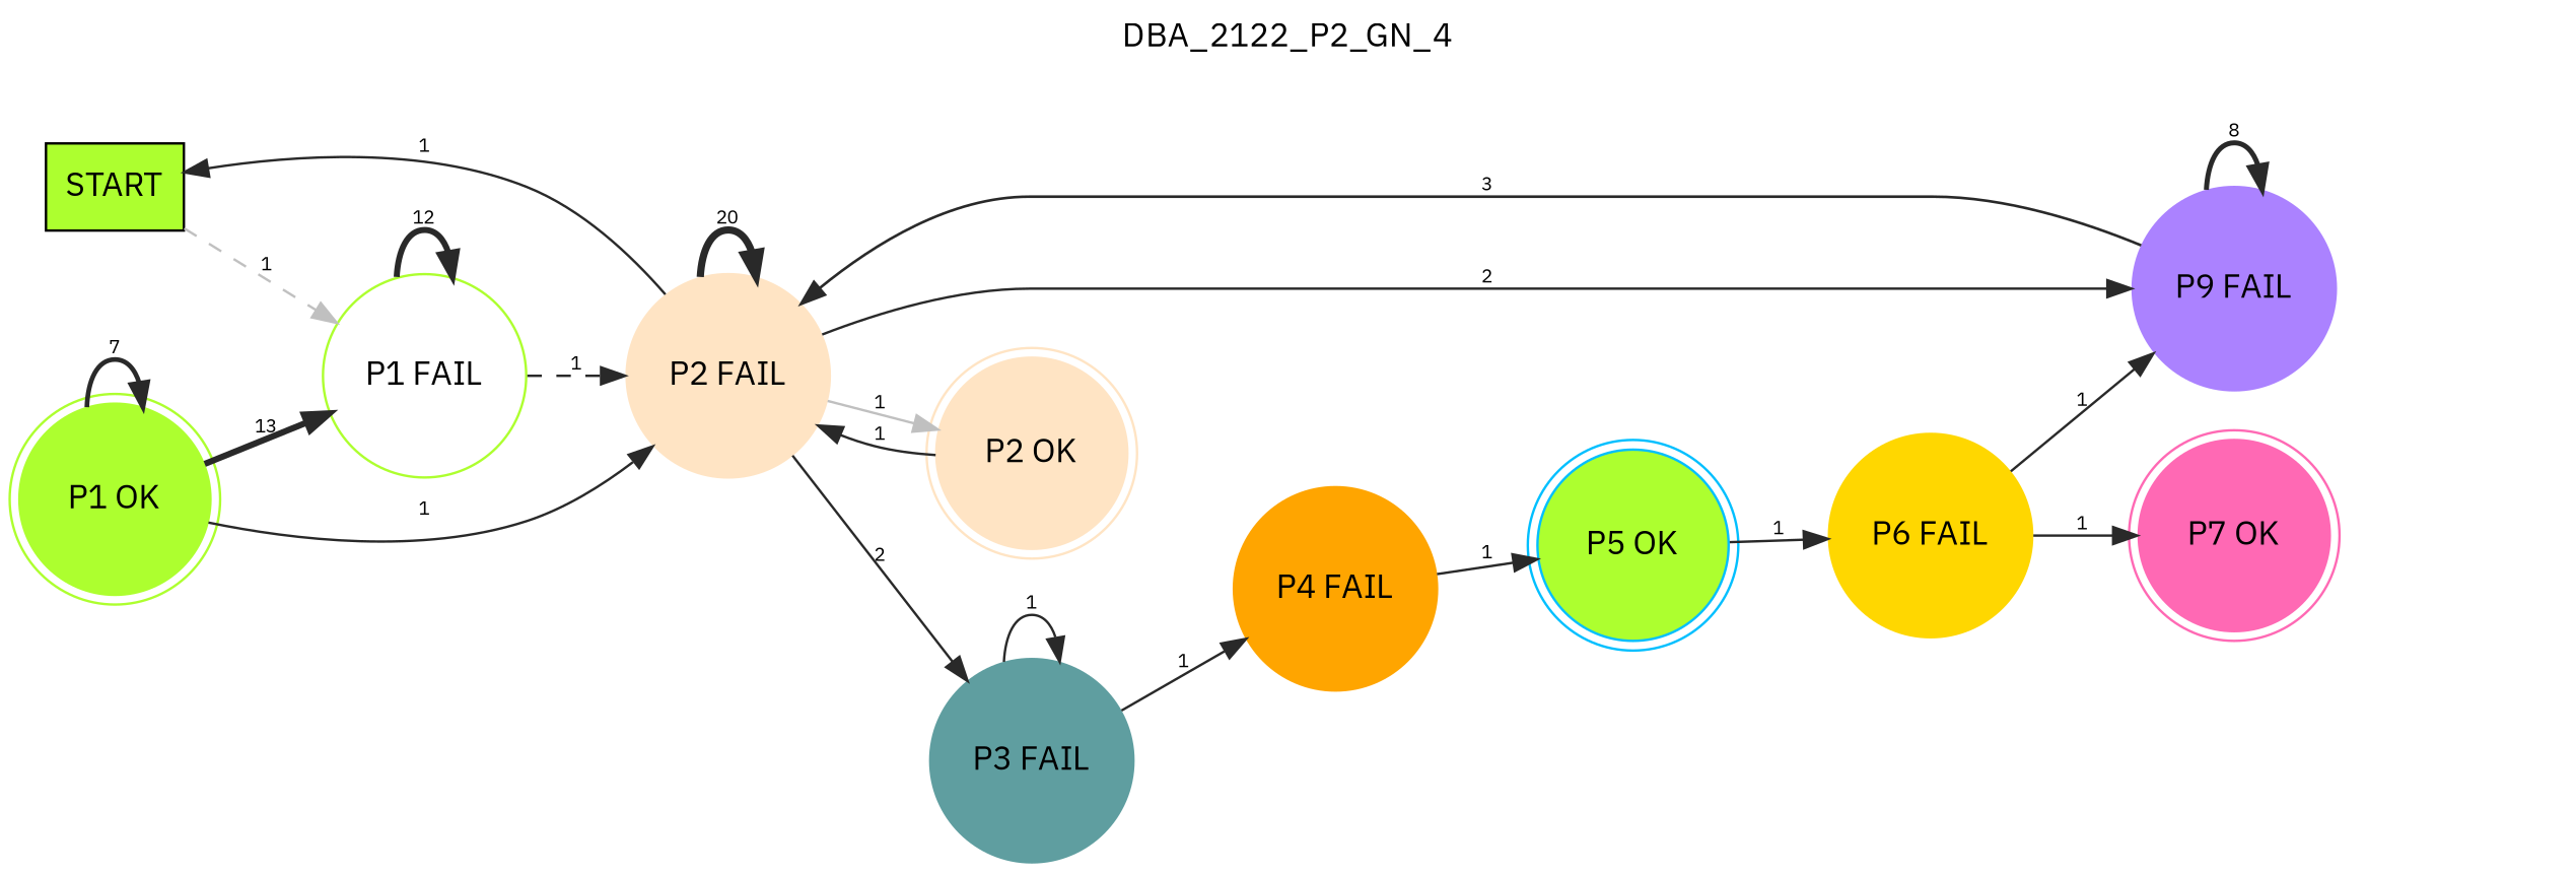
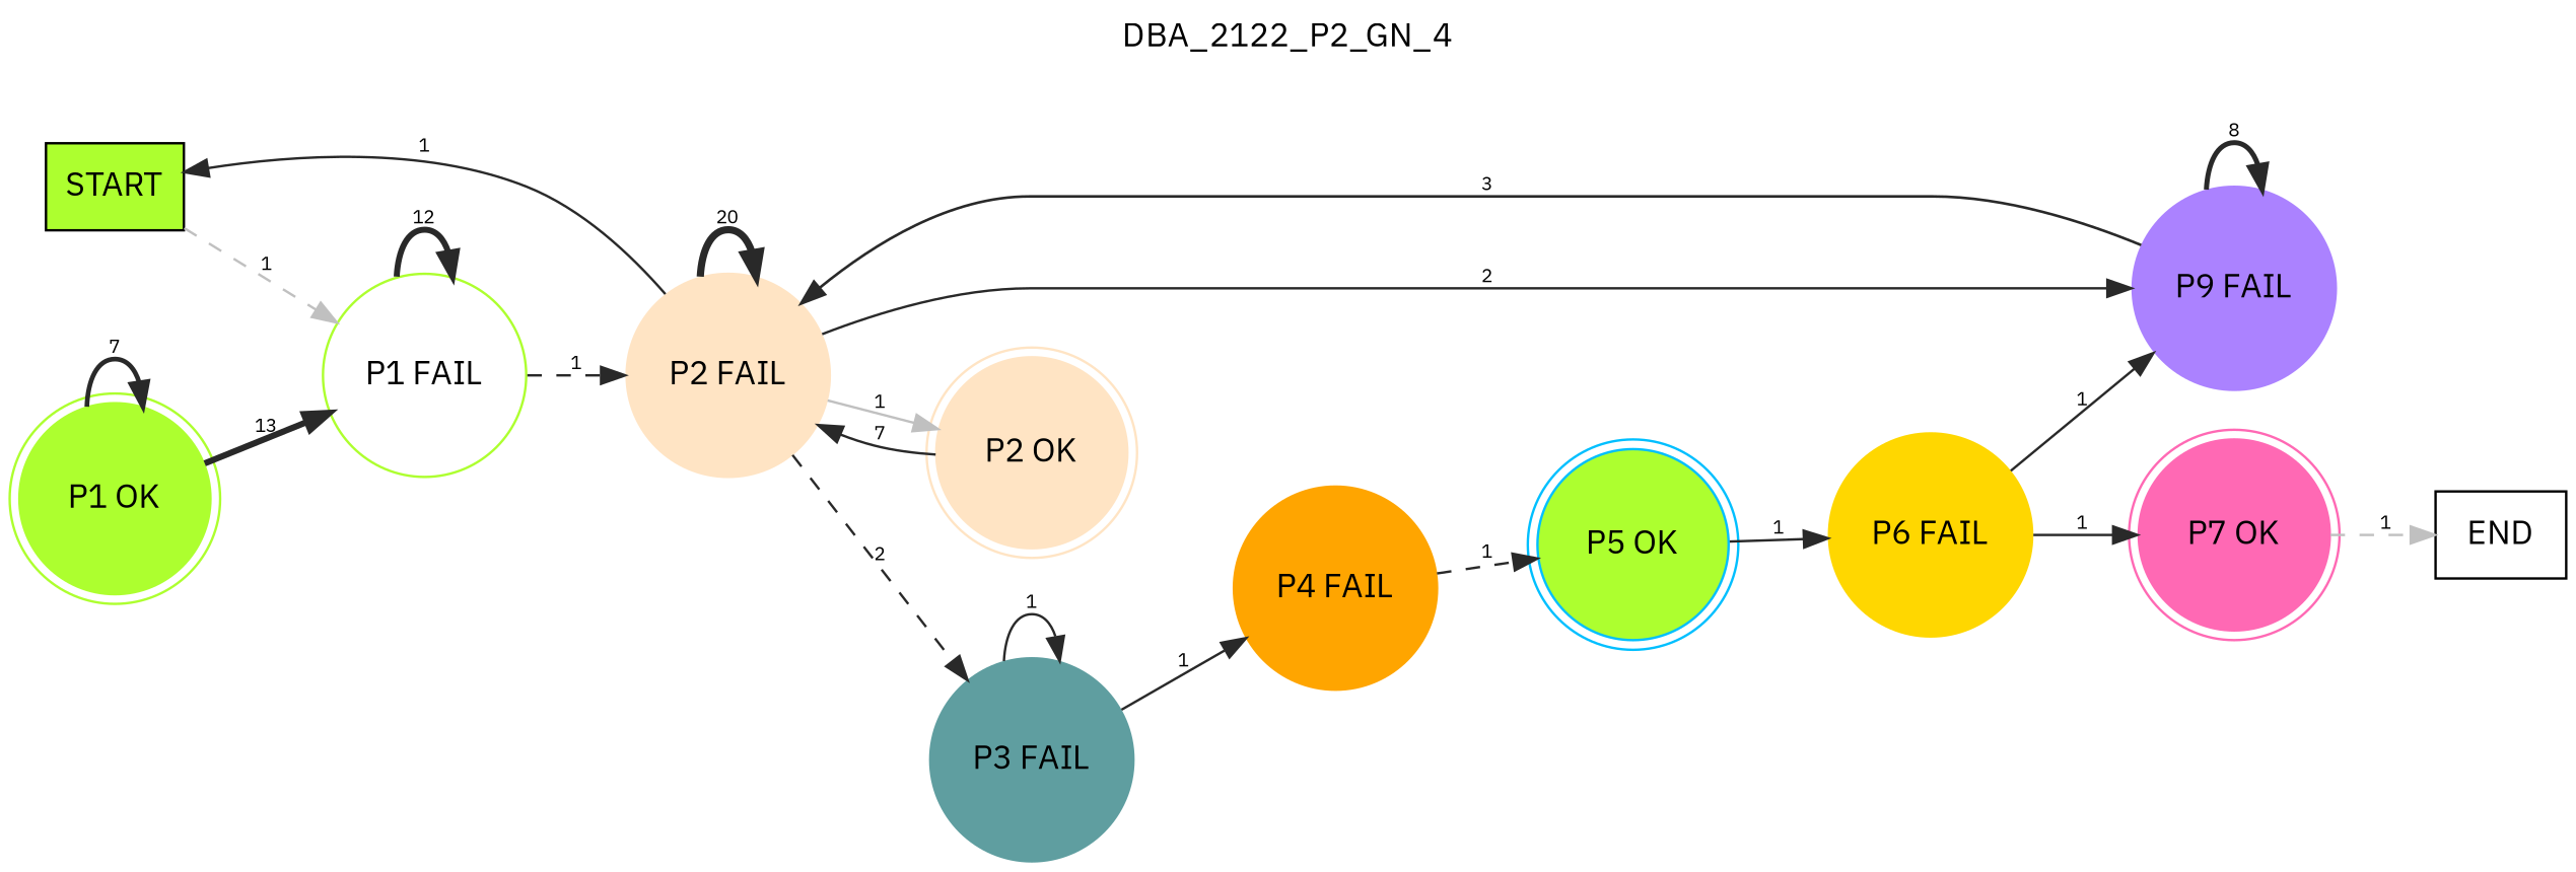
  digraph {
    fontname="IBM Plex Sans"
    label=DBA_2122_P2_GN_4
    labelloc=t
    rankdir=LR
    node [color=black fontname="IBM Plex Sans" shape=circle style=filled]
    edge [color=grey16 fontname="IBM Plex Sans" fontsize=8 labelfloat=false penwidth=1]
    START [fillcolor=greenyellow shape=box]
    "P1 FAIL" [color=greenyellow fillcolor=white]
    "P2 FAIL" [color=bisque]
    "P1 OK" [color=greenyellow peripheries=2]
    "P9 FAIL" [color=mediumpurple1]
    "P3 FAIL" [color=cadetblue]
    "P2 OK" [color=bisque peripheries=2]
    "P4 FAIL" [color=orange]
    "P5 OK" [color=deepskyblue fillcolor=greenyellow peripheries=2]
    "P6 FAIL" [color=gold]
    "P7 OK" [color=hotpink peripheries=2]
+   END [fillcolor=white shape=box]
    START -> "P1 FAIL" [color=grey label=1 style=dashed penwidth=""]
    "P1 FAIL" -> "P1 FAIL" [label=12 penwidth=2.484906649788]
    "P1 FAIL" -> "P2 FAIL" [label=1 style=dashed]
    "P2 FAIL" -> START [label=1]
    "P2 FAIL" -> "P2 FAIL" [label=20 penwidth=2.99573227355399]
    "P2 FAIL" -> "P9 FAIL" [label=2]
-   "P2 FAIL" -> "P3 FAIL" [label=2]
+   "P2 FAIL" -> "P3 FAIL" [label=2 style=dashed]
    "P2 FAIL" -> "P2 OK" [color=grey label=1]
    "P1 OK" -> "P1 FAIL" [label=13 penwidth=2.56494935746154]
-   "P1 OK" -> "P2 FAIL" [label=1]
    "P1 OK" -> "P1 OK" [label=7 penwidth=1.94591014905531]
    "P9 FAIL" -> "P2 FAIL" [label=3 penwidth=1.09861228866811]
    "P9 FAIL" -> "P9 FAIL" [label=8 penwidth=2.07944154167984]
    "P3 FAIL" -> "P3 FAIL" [label=1]
    "P3 FAIL" -> "P4 FAIL" [label=1]
-   "P2 OK" -> "P2 FAIL" [label=1]
-   "P4 FAIL" -> "P5 OK" [label=1]
+   "P2 OK" -> "P2 FAIL" [label=7]
+   "P4 FAIL" -> "P5 OK" [label=1 style=dashed]
    "P5 OK" -> "P6 FAIL" [label=1]
    "P6 FAIL" -> "P9 FAIL" [label=1]
    "P6 FAIL" -> "P7 OK" [label=1]
+   "P7 OK" -> END [color=grey label=1 style=dashed penwidth=""]
  }
